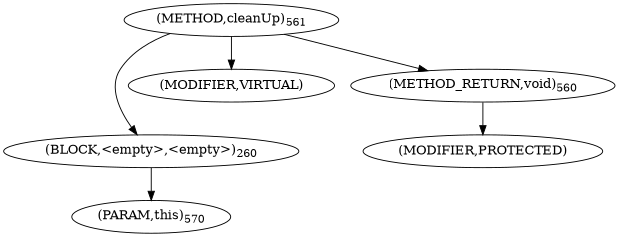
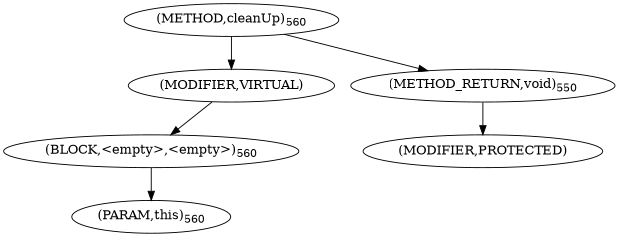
  digraph {
-   n1 [label=<(METHOD,cleanUp)<SUB>561</SUB>>]
-   n2 [label=<(BLOCK,&lt;empty&gt;,&lt;empty&gt;)<SUB>260</SUB>>]
+   n1 [label=<(METHOD,cleanUp)<SUB>560</SUB>>]
+   n2 [label=<(BLOCK,&lt;empty&gt;,&lt;empty&gt;)<SUB>560</SUB>>]
    n3 [label=<(MODIFIER,VIRTUAL)>]
-   n4 [label=<(METHOD_RETURN,void)<SUB>560</SUB>>]
-   n5 [label=<(PARAM,this)<SUB>570</SUB>>]
+   n4 [label=<(METHOD_RETURN,void)<SUB>550</SUB>>]
+   n5 [label=<(PARAM,this)<SUB>560</SUB>>]
    n6 [label=<(MODIFIER,PROTECTED)>]
-   n1 -> n2
+   n3 -> n2
    n1 -> n3
    n1 -> n4
    n2 -> n5
    n4 -> n6
  }
